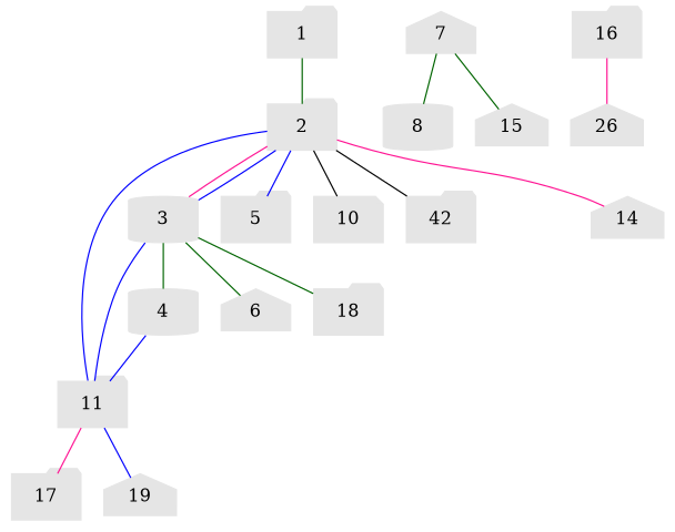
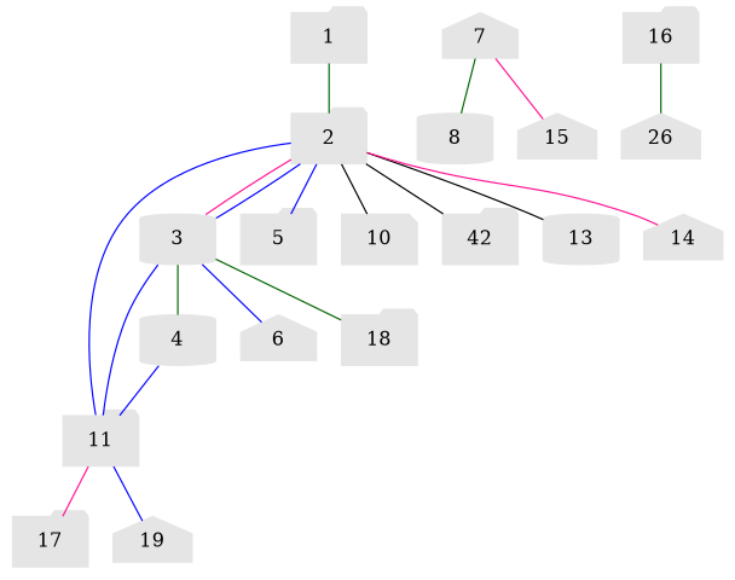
  graph {
    node [color=gray90 shape=folder style=filled]
    edge [color=darkgreen]
    1
    2
    11
    3 [shape=cylinder]
    5
    10 [shape=note]
    n7 [label=42]
+   13 [shape=cylinder]
    14 [shape=house]
    17
    19 [shape=house]
    4 [shape=cylinder]
    6 [shape=house]
    18
    7 [shape=house]
    8 [shape=cylinder]
    15 [shape=house]
    n18 [label=26 shape=house]
    16
    1 -- 2
    2 -- 11 [color=blue]
    2 -- 3 [color=deeppink]
    2 -- 3 [color=blue]
    2 -- 5 [color=blue]
    2 -- 10 [color=black]
    2 -- n7 [color=black]
+   2 -- 13 [color=black]
    2 -- 14 [color=deeppink]
    11 -- 17 [color=deeppink]
    11 -- 19 [color=blue]
    3 -- 11 [color=blue]
    3 -- 4
-   3 -- 6
+   3 -- 6 [color=blue]
    3 -- 18
    4 -- 11 [color=blue]
    7 -- 8
-   7 -- 15
-   16 -- n18 [color=deeppink]
+   7 -- 15 [color=deeppink]
+   16 -- n18
  }
